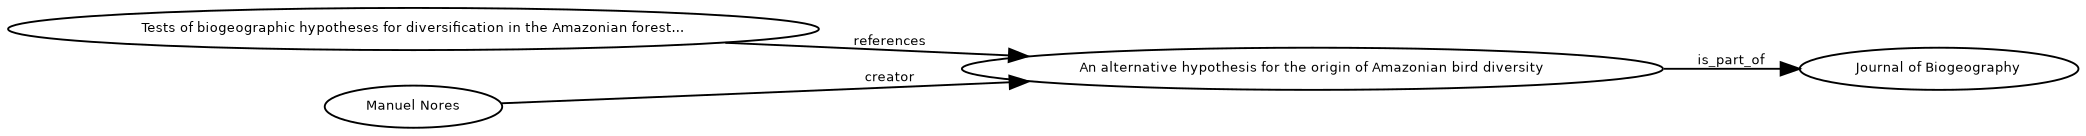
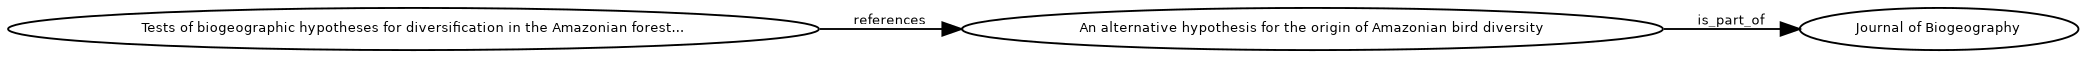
  digraph {
    rankdir=LR
    node [fontname=Helvetica fontsize=7]
    edge [fontname=Helvetica fontsize=7]
    n1 [height=0.27433100247 label="An alternative hypothesis for the origin of Amazonian bird diversity" width=0.27433100247]
    n2 [height=0.27433100247 label="Journal of Biogeography" width=0.27433100247]
    n3 [height=0.27433100247 label="Tests of biogeographic hypotheses for diversification in the Amazonian forest..." width=0.27433100247]
-   n4 [height=0.27433100247 label="Manuel Nores" width=0.27433100247]
    n1 -> n2 [label=is_part_of]
    n3 -> n1 [label=references]
-   n4 -> n1 [label=creator]
  }
